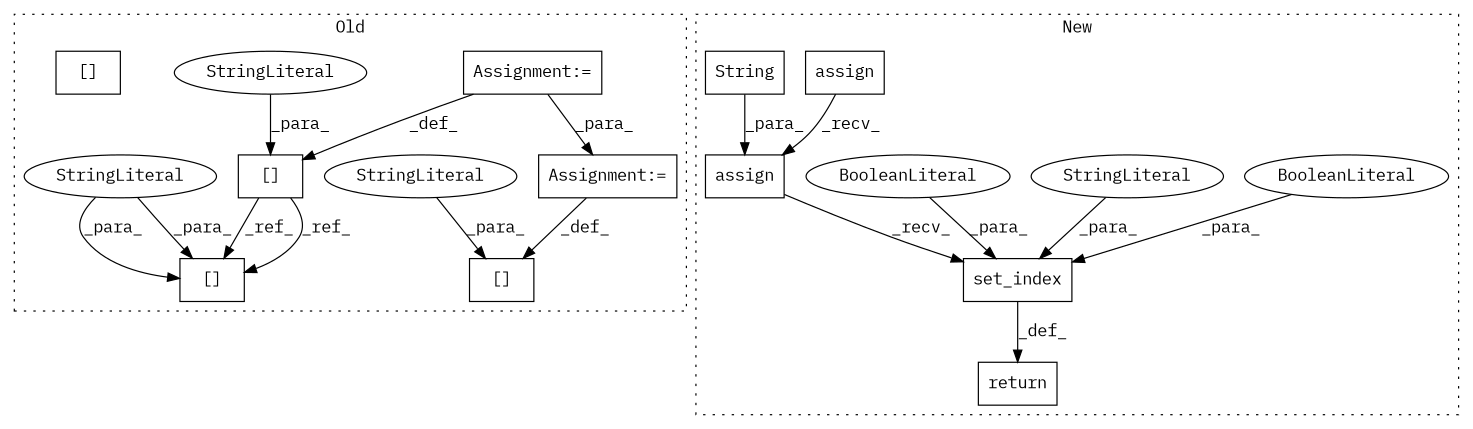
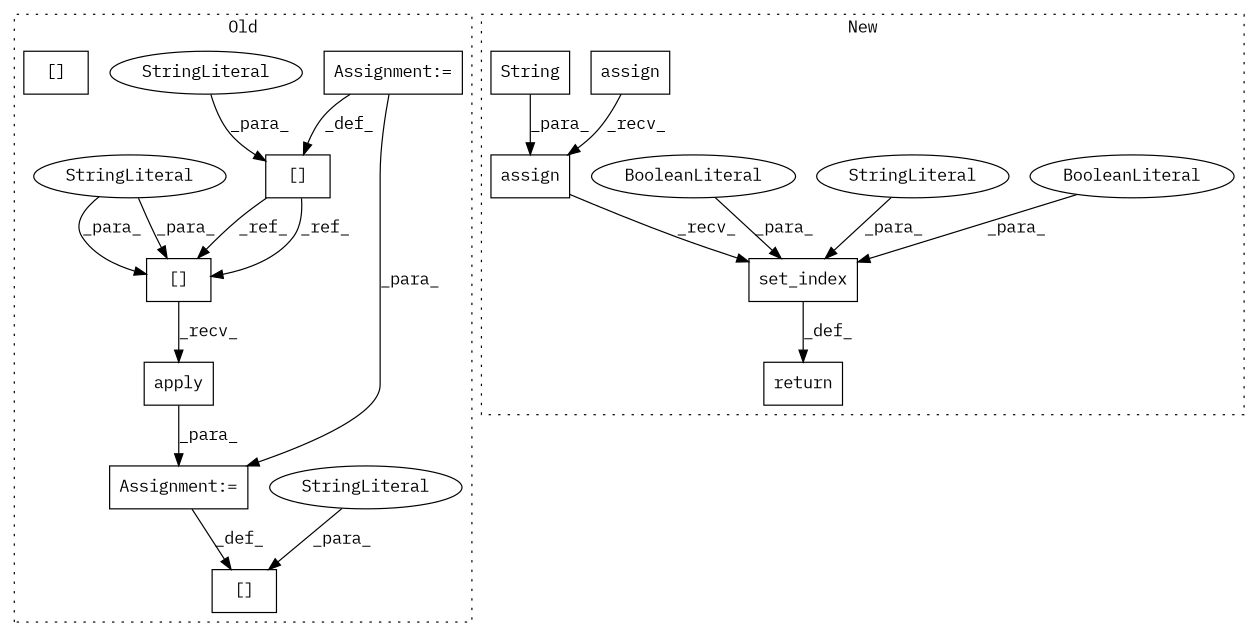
  digraph {
    fontname="IBM Plex Mono"
    node [a=32 fontname="IBM Plex Mono" l="5,1" s="15465,15476" shape=box]
    edge [fontname="IBM Plex Mono"]
+   n1 [l="6,1" label=apply s="15478,15500"]
    n2 [a=7 l=1 label="Assignment:=" s=15464]
    n3 [a=7 l=1 label="Assignment:=" s=15226]
    n4 [a=2 label="[]" s="15452,15463"]
    n5 [a=45 l=6 label=StringLiteral s=15457 shape=ellipse]
    n6 [a=2 label="[]" s="15214,15225"]
    n7 [a=45 l=6 label=StringLiteral s=15219 shape=ellipse]
    n8 [a=2 label="[]"]
    n9 [a=45 l=6 label=StringLiteral s=15470 shape=ellipse]
    n10 [a=2 label="[]"]
    n11 [a=41 l=7 label=return s=14990]
    n12 [l="7,1" label=assign s="15002,15069"]
    n13 [l="10,1" label=set_index s="15349,15377"]
    n14 [a=9 l=5 label=BooleanLiteral s=15366 shape=ellipse]
    n15 [a=45 l=6 label=StringLiteral s=15359 shape=ellipse]
    n16 [a=9 l=5 label=BooleanLiteral s=15372 shape=ellipse]
    n17 [l="7,1" label=String s="15180,15191"]
    n18 [l="7,1" label=assign s="15173,15192"]
    subgraph cluster_1 {
      label=Old
      style=dotted
+     n1
      n2
      n3
      n4
      n5
      n6
      n7
      n8
      n9
      n10
    }
    subgraph cluster_2 {
      label=New
      style=dotted
      n11
      n12
      n13
      n14
      n15
      n16
      n17
      n18
    }
+   n1 -> n2 [label=_para_]
    n2 -> n4 [label=_def_]
    n3 -> n2 [label=_para_]
    n3 -> n6 [label=_def_]
    n5 -> n4 [label=_para_]
    n6 -> n10 [label=_ref_]
    n6 -> n10 [label=_ref_]
    n7 -> n6 [label=_para_]
    n9 -> n10 [label=_para_]
    n9 -> n10 [label=_para_]
+   n10 -> n1 [label=_recv_]
    n12 -> n18 [label=_recv_]
    n13 -> n11 [label=_def_]
    n14 -> n13 [label=_para_]
    n15 -> n13 [label=_para_]
    n16 -> n13 [label=_para_]
    n17 -> n18 [label=_para_]
    n18 -> n13 [label=_recv_]
  }
